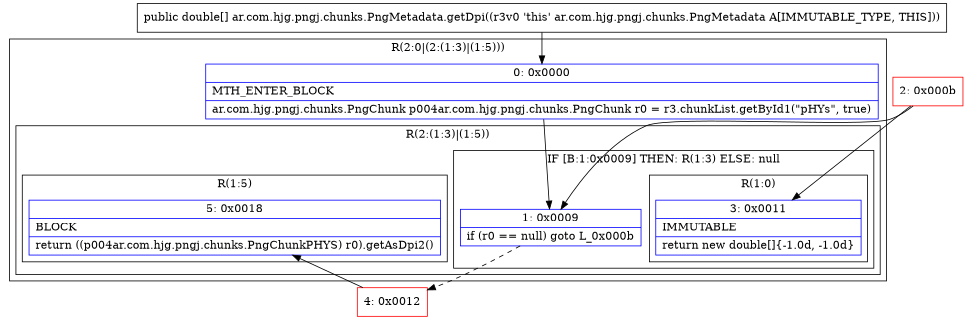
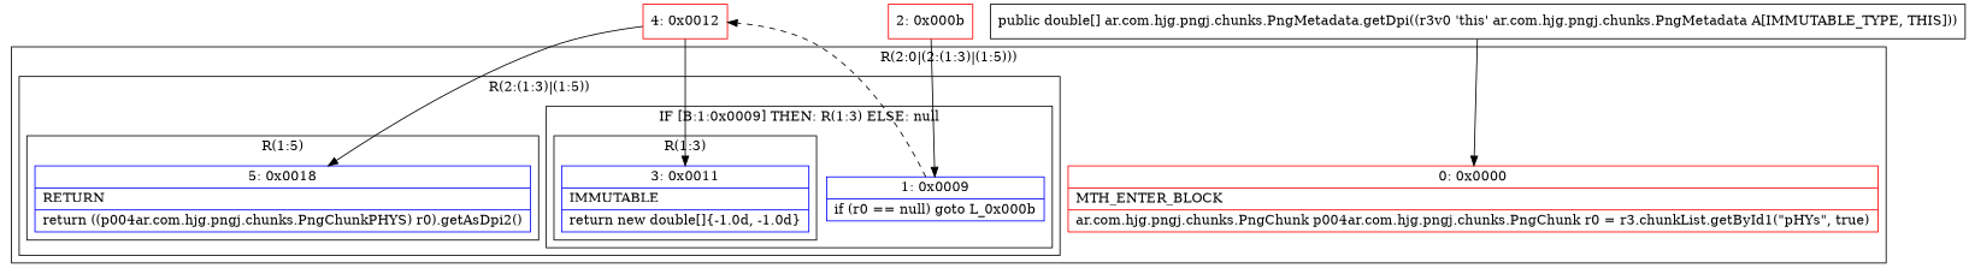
  digraph {
    node [color=blue shape=record]
    n1 [label="{3\:\ 0x0011|IMMUTABLE\l|return new double[]\{\-1.0d, \-1.0d\}\l}"]
    n2 [label="{1\:\ 0x0009|if (r0 == null) goto L_0x000b\l}"]
-   n3 [label="{5\:\ 0x0018|BLOCK\l|return ((p004ar.com.hjg.pngj.chunks.PngChunkPHYS) r0).getAsDpi2()\l}"]
-   n4 [label="{0\:\ 0x0000|MTH_ENTER_BLOCK\l|ar.com.hjg.pngj.chunks.PngChunk p004ar.com.hjg.pngj.chunks.PngChunk r0 = r3.chunkList.getById1(\"pHYs\", true)\l}"]
+   n3 [label="{5\:\ 0x0018|RETURN\l|return ((p004ar.com.hjg.pngj.chunks.PngChunkPHYS) r0).getAsDpi2()\l}"]
+   n4 [color=red label="{0\:\ 0x0000|MTH_ENTER_BLOCK\l|ar.com.hjg.pngj.chunks.PngChunk p004ar.com.hjg.pngj.chunks.PngChunk r0 = r3.chunkList.getById1(\"pHYs\", true)\l}"]
    n5 [color=red label="{4\:\ 0x0012}"]
    n6 [color=red label="{2\:\ 0x000b}"]
    n7 [label="{public double[] ar.com.hjg.pngj.chunks.PngMetadata.getDpi((r3v0 'this' ar.com.hjg.pngj.chunks.PngMetadata A[IMMUTABLE_TYPE, THIS])) }" color=""]
    subgraph cluster_1 {
      label="R(2:0|(2:(1:3)|(1:5)))"
      n4
      subgraph cluster_2 {
        label="R(2:(1:3)|(1:5))"
        subgraph cluster_3 {
          label="IF [B:1:0x0009] THEN: R(1:3) ELSE: null"
          n2
          subgraph cluster_4 {
-           label="R(1:0)"
+           label="R(1:3)"
            n1
          }
        }
        subgraph cluster_5 {
          label="R(1:5)"
          n3
        }
      }
    }
    n2 -> n5 [style=dashed]
-   n4 -> n2
    n5 -> n3
-   n6 -> n1
+   n5 -> n1
    n6 -> n2
    n7 -> n4
  }
